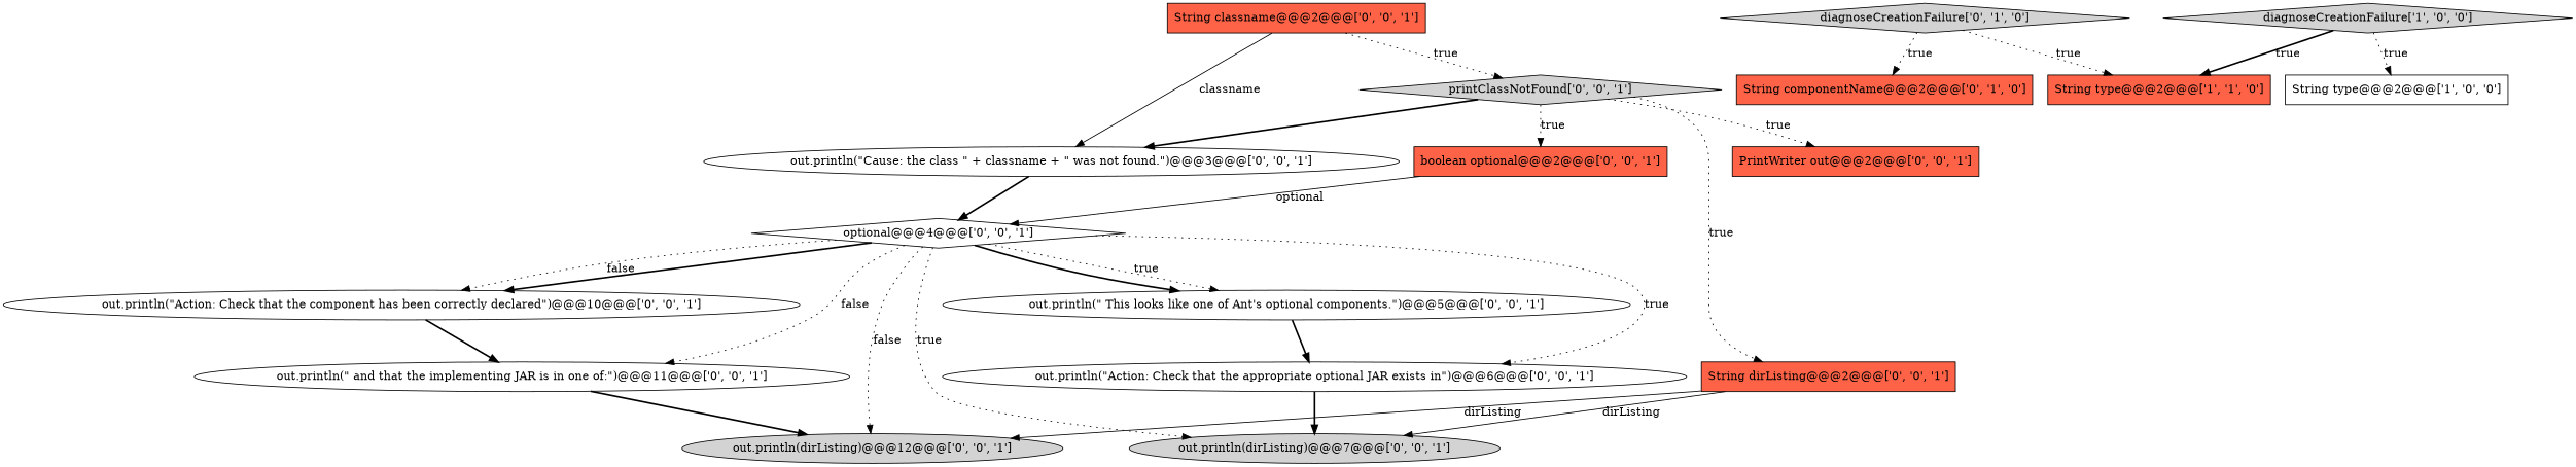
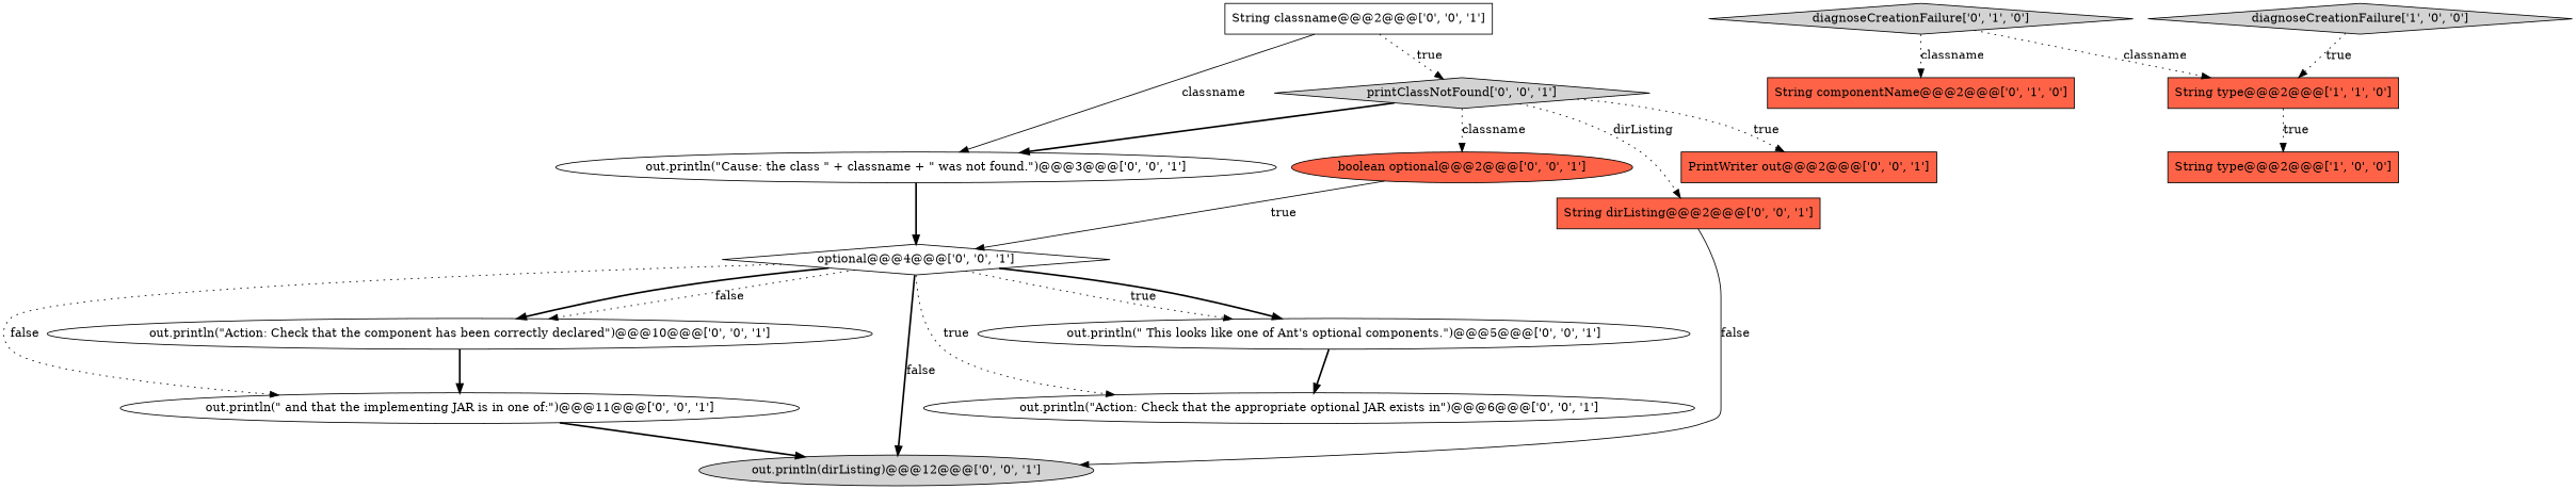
  digraph {
    node [fillcolor=tomato shape=ellipse style=filled]
    edge [style=dotted]
    n1 [fillcolor=white label="out.println(\" and that the implementing JAR is in one of:\")@@@11@@@['0', '0', '1']"]
    n2 [fillcolor=lightgray label="out.println(dirListing)@@@12@@@['0', '0', '1']"]
    n3 [label="PrintWriter out@@@2@@@['0', '0', '1']" shape=box]
    n4 [fillcolor=lightgray label="diagnoseCreationFailure['0', '1', '0']" shape=diamond]
    n5 [label="String type@@@2@@@['1', '1', '0']" shape=box]
    n6 [label="String componentName@@@2@@@['0', '1', '0']" shape=box]
-   n7 [label="String classname@@@2@@@['0', '0', '1']" shape=box]
+   n7 [fillcolor=white label="String classname@@@2@@@['0', '0', '1']" shape=box]
    n8 [fillcolor=white label="out.println(\"Cause: the class \" + classname + \" was not found.\")@@@3@@@['0', '0', '1']"]
    n9 [fillcolor=lightgray label="printClassNotFound['0', '0', '1']" shape=diamond]
    n10 [fillcolor=white label="optional@@@4@@@['0', '0', '1']" shape=diamond]
-   n11 [fillcolor=white label="String type@@@2@@@['1', '0', '0']" shape=box]
-   n12 [label="boolean optional@@@2@@@['0', '0', '1']" shape=box]
+   n11 [label="String type@@@2@@@['1', '0', '0']" shape=box]
+   n12 [label="boolean optional@@@2@@@['0', '0', '1']"]
    n13 [fillcolor=white label="out.println(\"Action: Check that the component has been correctly declared\")@@@10@@@['0', '0', '1']"]
-   n14 [fillcolor=lightgray label="out.println(dirListing)@@@7@@@['0', '0', '1']"]
    n15 [fillcolor=white label="out.println(\"Action: Check that the appropriate optional JAR exists in\")@@@6@@@['0', '0', '1']"]
    n16 [fillcolor=white label="out.println(\" This looks like one of Ant's optional components.\")@@@5@@@['0', '0', '1']"]
    n17 [label="String dirListing@@@2@@@['0', '0', '1']" shape=box]
    n18 [fillcolor=lightgray label="diagnoseCreationFailure['1', '0', '0']" shape=diamond]
    n1 -> n2 [style=bold]
-   n4 -> n5 [label=true]
-   n4 -> n6 [label=true]
+   n4 -> n5 [label=classname]
+   n4 -> n6 [label=classname]
    n7 -> n8 [label=classname style=solid]
    n7 -> n9 [label=true]
    n8 -> n10 [style=bold]
    n9 -> n3 [label=true]
    n9 -> n8 [style=bold]
-   n9 -> n12 [label=true]
-   n9 -> n17 [label=true]
+   n9 -> n12 [label=classname]
+   n9 -> n17 [label=dirListing]
    n10 -> n1 [label=false]
-   n10 -> n2 [label=false]
+   n10 -> n2 [label=false style=bold]
    n10 -> n13 [style=bold]
    n10 -> n13 [label=false]
-   n10 -> n14 [label=true]
    n10 -> n15 [label=true]
    n10 -> n16 [label=true]
    n10 -> n16 [style=bold]
-   n12 -> n10 [label=optional style=solid]
+   n12 -> n10 [label=true style=solid]
    n13 -> n1 [style=bold]
-   n15 -> n14 [style=bold]
    n16 -> n15 [style=bold]
-   n17 -> n2 [label=dirListing style=solid]
-   n17 -> n14 [label=dirListing style=solid]
-   n18 -> n5 [label=true style=bold]
-   n18 -> n11 [label=true]
+   n17 -> n2 [label=false style=solid]
+   n18 -> n5 [label=true]
+   n5 -> n11 [label=true]
  }
